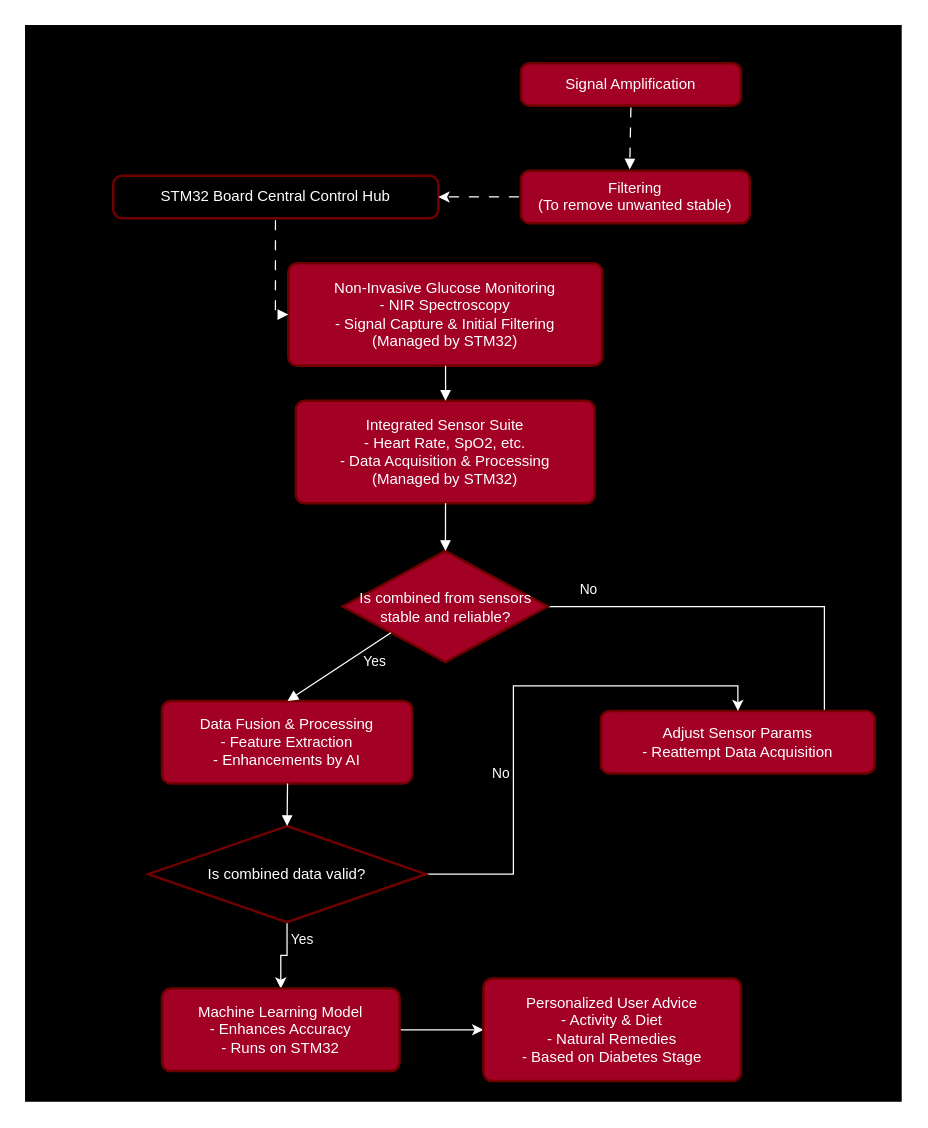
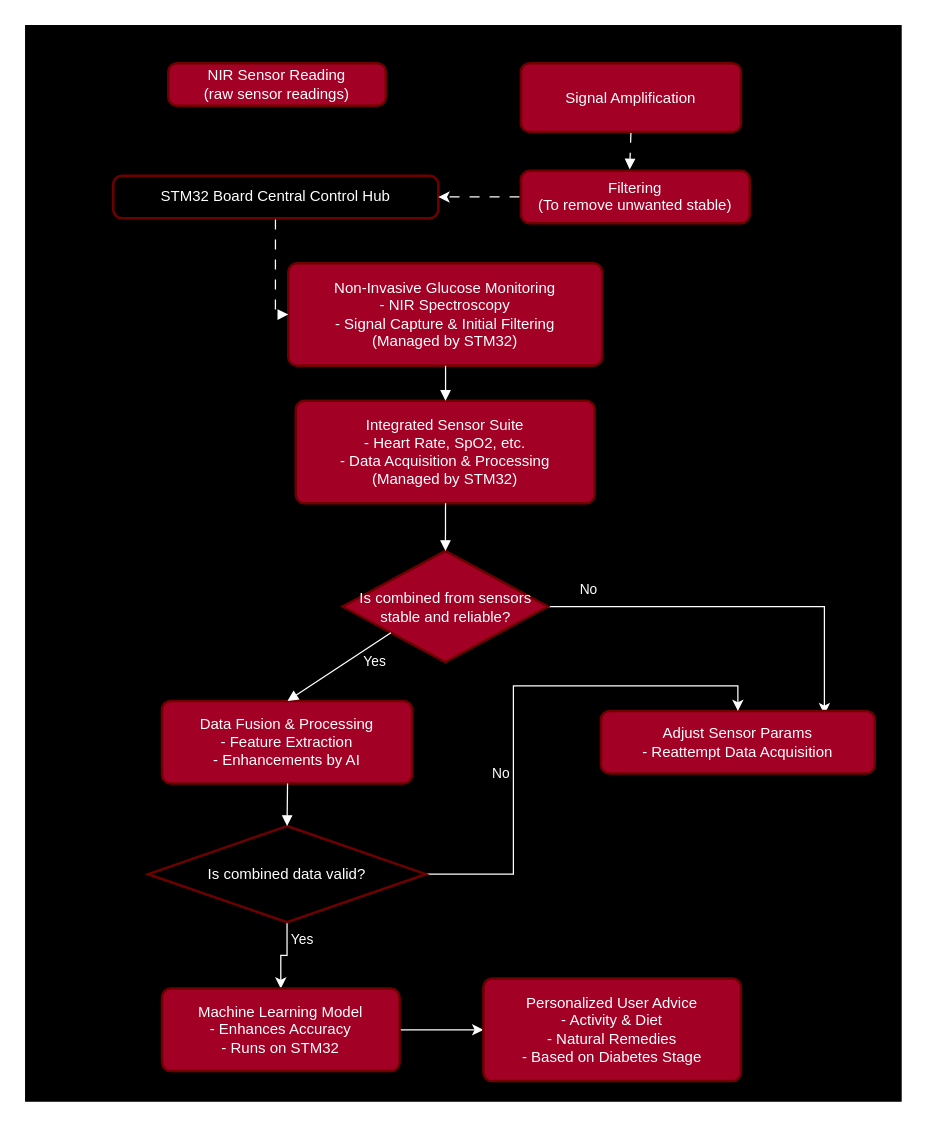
  <mxCell id="0" />
  <mxCell id="1" parent="0" />
  <mxCell id="2" value="" style="rounded=0;whiteSpace=wrap;html=1;fillColor=#000000;" vertex="1" parent="1"><mxGeometry x="20" y="20" width="700" height="860" as="geometry" /></mxCell>
+ <mxCell id="3" value="NIR Sensor Reading&#10;(raw sensor readings)" style="rounded=1;absoluteArcSize=1;arcSize=14;whiteSpace=wrap;strokeWidth=2;fillColor=#a20025;fontColor=#ffffff;strokeColor=#6F0000;" vertex="1" parent="1"><mxGeometry x="134" y="50" width="174" height="34" as="geometry" /></mxCell>
  <mxCell id="4" value="STM32 Board Central Control Hub" style="rounded=1;absoluteArcSize=1;arcSize=14;whiteSpace=wrap;strokeWidth=2;fillColor=#000000;fontColor=#ffffff;strokeColor=#6F0000;" vertex="1" parent="1"><mxGeometry x="90" y="140" width="260" height="34" as="geometry" /></mxCell>
  <mxCell id="5" value="Non-Invasive Glucose Monitoring&#10;- NIR Spectroscopy &#10;- Signal Capture &amp; Initial Filtering&#10;(Managed by STM32)" style="rounded=1;absoluteArcSize=1;arcSize=14;whiteSpace=wrap;strokeWidth=2;fillColor=#a20025;fontColor=#ffffff;strokeColor=#6F0000;" vertex="1" parent="1"><mxGeometry x="230" y="210" width="251" height="82" as="geometry" /></mxCell>
  <mxCell id="6" value="Integrated Sensor Suite&#10;- Heart Rate, SpO2, etc.&#10;- Data Acquisition &amp; Processing&#10;(Managed by STM32)" style="rounded=1;absoluteArcSize=1;arcSize=14;whiteSpace=wrap;strokeWidth=2;fillColor=#a20025;fontColor=#ffffff;strokeColor=#6F0000;" vertex="1" parent="1"><mxGeometry x="236" y="320" width="239" height="82" as="geometry" /></mxCell>
- <mxCell id="7" style="edgeStyle=orthogonalEdgeStyle;rounded=0;orthogonalLoop=1;jettySize=auto;html=1;exitX=1;exitY=0.5;exitDx=0;exitDy=0;entryX=0.816;entryY=0.055;entryDx=0;entryDy=0;entryPerimeter=0;strokeColor=#ffffff;endArrow=none;" edge="1" parent="1" source="9" target="11"><mxGeometry relative="1" as="geometry"><mxPoint x="460" y="810" as="targetPoint" /></mxGeometry></mxCell>
+ <mxCell id="7" style="edgeStyle=orthogonalEdgeStyle;rounded=0;orthogonalLoop=1;jettySize=auto;html=1;exitX=1;exitY=0.5;exitDx=0;exitDy=0;entryX=0.816;entryY=0.055;entryDx=0;entryDy=0;entryPerimeter=0;strokeColor=#ffffff;" edge="1" parent="1" source="9" target="11"><mxGeometry relative="1" as="geometry"><mxPoint x="460" y="810" as="targetPoint" /></mxGeometry></mxCell>
  <mxCell id="8" value="No" style="edgeLabel;html=1;align=center;verticalAlign=middle;resizable=0;points=[];labelBackgroundColor=none;fontColor=#ffffff;" vertex="1" connectable="0" parent="7"><mxGeometry x="-0.738" relative="1" as="geometry"><mxPoint x="-8" y="-14" as="offset" /></mxGeometry></mxCell>
  <mxCell id="9" value="Is combined from sensors stable and reliable?" style="rhombus;strokeWidth=2;whiteSpace=wrap;fillColor=#a20025;fontColor=#ffffff;strokeColor=#6F0000;" vertex="1" parent="1"><mxGeometry x="273.5" y="440" width="164" height="89" as="geometry" /></mxCell>
  <mxCell id="10" value="Data Fusion &amp; Processing&#10;- Feature Extraction&#10;- Enhancements by AI" style="rounded=1;absoluteArcSize=1;arcSize=14;whiteSpace=wrap;strokeWidth=2;fillColor=#a20025;fontColor=#ffffff;strokeColor=#6F0000;" vertex="1" parent="1"><mxGeometry x="129" y="560" width="200" height="66" as="geometry" /></mxCell>
  <mxCell id="11" value="Adjust Sensor Params&#10;- Reattempt Data Acquisition" style="rounded=1;absoluteArcSize=1;arcSize=14;whiteSpace=wrap;strokeWidth=2;fillColor=#a20025;fontColor=#ffffff;strokeColor=#6F0000;" vertex="1" parent="1"><mxGeometry x="480" y="568" width="219" height="50" as="geometry" /></mxCell>
  <mxCell id="12" style="edgeStyle=orthogonalEdgeStyle;rounded=0;orthogonalLoop=1;jettySize=auto;html=1;exitX=1;exitY=0.5;exitDx=0;exitDy=0;entryX=0.5;entryY=0;entryDx=0;entryDy=0;strokeColor=#ffffff;" edge="1" parent="1" source="16" target="11"><mxGeometry relative="1" as="geometry" /></mxCell>
  <mxCell id="13" value="&lt;div&gt;No&lt;/div&gt;" style="edgeLabel;html=1;align=center;verticalAlign=middle;resizable=0;points=[];labelBackgroundColor=none;fontColor=#ffffff;" vertex="1" connectable="0" parent="12"><mxGeometry x="-0.332" y="-3" relative="1" as="geometry"><mxPoint x="-14" y="-11" as="offset" /></mxGeometry></mxCell>
  <mxCell id="14" style="edgeStyle=orthogonalEdgeStyle;rounded=0;orthogonalLoop=1;jettySize=auto;html=1;exitX=0.5;exitY=1;exitDx=0;exitDy=0;entryX=0.5;entryY=0;entryDx=0;entryDy=0;strokeColor=#ffffff;" edge="1" parent="1" source="16" target="18"><mxGeometry relative="1" as="geometry" /></mxCell>
  <mxCell id="15" value="Yes" style="edgeLabel;html=1;align=center;verticalAlign=middle;resizable=0;points=[];labelBackgroundColor=none;fontColor=#ffffff;" vertex="1" connectable="0" parent="14"><mxGeometry x="-0.386" y="1" relative="1" as="geometry"><mxPoint x="10" y="-5" as="offset" /></mxGeometry></mxCell>
  <mxCell id="16" value="Is combined data valid?" style="rhombus;strokeWidth=2;whiteSpace=wrap;fillColor=#000000;fontColor=#ffffff;strokeColor=#6F0000;" vertex="1" parent="1"><mxGeometry x="118" y="660" width="222" height="77" as="geometry" /></mxCell>
  <mxCell id="17" style="edgeStyle=orthogonalEdgeStyle;rounded=0;orthogonalLoop=1;jettySize=auto;html=1;exitX=1;exitY=0.5;exitDx=0;exitDy=0;entryX=0;entryY=0.5;entryDx=0;entryDy=0;strokeColor=#ffffff;" edge="1" parent="1" source="18" target="19"><mxGeometry relative="1" as="geometry" /></mxCell>
  <mxCell id="18" value="Machine Learning Model&#10;- Enhances Accuracy&#10;- Runs on STM32" style="rounded=1;absoluteArcSize=1;arcSize=14;whiteSpace=wrap;strokeWidth=2;fillColor=#a20025;fontColor=#ffffff;strokeColor=#6F0000;" vertex="1" parent="1"><mxGeometry x="129" y="790" width="190" height="66" as="geometry" /></mxCell>
  <mxCell id="19" value="Personalized User Advice&#10;- Activity &amp; Diet&#10;- Natural Remedies&#10;- Based on Diabetes Stage" style="rounded=1;absoluteArcSize=1;arcSize=14;whiteSpace=wrap;strokeWidth=2;fillColor=#a20025;fontColor=#ffffff;strokeColor=#6F0000;" vertex="1" parent="1"><mxGeometry x="386" y="782" width="206" height="82" as="geometry" /></mxCell>
  <mxCell id="20" value="" style="startArrow=none;endArrow=block;exitX=0.499;exitY=1;rounded=0;edgeStyle=orthogonalEdgeStyle;entryX=0;entryY=0.5;entryDx=0;entryDy=0;flowAnimation=1;strokeColor=#ffffff;" edge="1" parent="1" source="4" target="5"><mxGeometry relative="1" as="geometry"><mxPoint x="220" y="250" as="targetPoint" /></mxGeometry></mxCell>
  <mxCell id="21" value="" style="curved=1;startArrow=none;endArrow=block;exitX=0.501;exitY=1;entryX=0.501;entryY=0;rounded=0;strokeColor=#ffffff;" edge="1" parent="1" source="5" target="6"><mxGeometry relative="1" as="geometry"><Array as="points" /></mxGeometry></mxCell>
  <mxCell id="22" value="" style="curved=1;startArrow=none;endArrow=block;exitX=0.501;exitY=1;entryX=0.501;entryY=0;rounded=0;strokeColor=#ffffff;" edge="1" parent="1" source="6" target="9"><mxGeometry relative="1" as="geometry"><Array as="points" /></mxGeometry></mxCell>
  <mxCell id="23" value="Yes" style="curved=1;startArrow=none;endArrow=block;exitX=0.0;exitY=0.944;entryX=0.502;entryY=0.004;rounded=0;strokeColor=#ffffff;labelBackgroundColor=none;fontColor=#ffffff;" edge="1" parent="1" source="9" target="10"><mxGeometry x="-0.53" y="12" relative="1" as="geometry"><Array as="points" /><mxPoint as="offset" /></mxGeometry></mxCell>
  <mxCell id="24" value="" style="curved=1;startArrow=none;endArrow=block;exitX=0.502;exitY=1.004;entryX=0.5;entryY=0;rounded=0;entryDx=0;entryDy=0;strokeColor=#ffffff;" edge="1" parent="1" source="10" target="16"><mxGeometry relative="1" as="geometry"><Array as="points" /></mxGeometry></mxCell>
- <mxCell id="25" value="Signal Amplification" style="rounded=1;absoluteArcSize=1;arcSize=14;whiteSpace=wrap;strokeWidth=2;fillColor=#a20025;fontColor=#ffffff;strokeColor=#6F0000;" vertex="1" parent="1"><mxGeometry x="416" y="50" width="176" height="34" as="geometry" /></mxCell>
+ <mxCell id="25" value="Signal Amplification" style="rounded=1;absoluteArcSize=1;arcSize=14;whiteSpace=wrap;strokeWidth=2;fillColor=#a20025;fontColor=#ffffff;strokeColor=#6F0000;" vertex="1" parent="1"><mxGeometry x="416" y="50" width="176" height="55" as="geometry" /></mxCell>
  <mxCell id="26" style="edgeStyle=orthogonalEdgeStyle;rounded=0;orthogonalLoop=1;jettySize=auto;html=1;exitX=0;exitY=0.5;exitDx=0;exitDy=0;flowAnimation=1;strokeColor=#ffffff;" edge="1" parent="1" source="27" target="4"><mxGeometry relative="1" as="geometry" /></mxCell>
  <mxCell id="27" value="Filtering&#10;(To remove unwanted stable)&#10;" style="rounded=1;absoluteArcSize=1;arcSize=14;whiteSpace=wrap;strokeWidth=2;verticalAlign=top;fillColor=#a20025;fontColor=#ffffff;strokeColor=#6F0000;" vertex="1" parent="1"><mxGeometry x="416" y="136" width="183" height="42" as="geometry" /></mxCell>
  <mxCell id="28" value="" style="curved=1;startArrow=none;endArrow=block;exitX=0.5;exitY=1;rounded=0;exitDx=0;exitDy=0;flowAnimation=1;strokeColor=#ffffff;" edge="1" parent="1" source="25"><mxGeometry relative="1" as="geometry"><Array as="points" /><mxPoint x="334" y="97" as="sourcePoint" /><mxPoint x="503" y="135" as="targetPoint" /></mxGeometry></mxCell>
